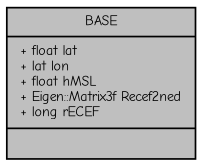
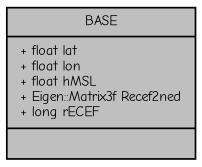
  digraph {
    fontname="Comic Neue"
-   n1 [color=black fillcolor=grey75 fontcolor=black fontname="Comic Neue" fontsize=8 height=0.2 label="{BASE\n|+ float lat\l+ lat lon\l+ float hMSL\l+ Eigen::Matrix3f Recef2ned\l+ long rECEF\l|}" shape=record style=filled width=0.4]
+   n1 [color=black fillcolor=grey75 fontcolor=black fontname="Comic Neue" fontsize=8 height=0.2 label="{BASE\n|+ float lat\l+ float lon\l+ float hMSL\l+ Eigen::Matrix3f Recef2ned\l+ long rECEF\l|}" shape=record style=filled width=0.4]
  }
